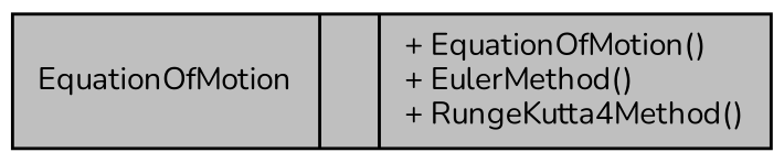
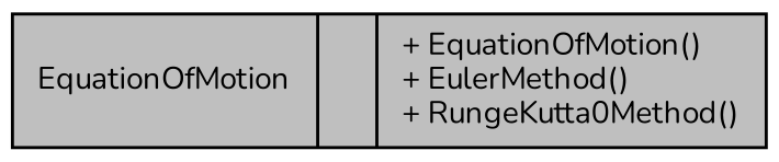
  digraph {
    rankdir=LR
    fontname=Nunito
-   n1 [color=black fillcolor=grey75 fontcolor=black fontname=Nunito fontsize=10 height=0.2 label="{EquationOfMotion\n||+ EquationOfMotion()\l+ EulerMethod()\l+ RungeKutta4Method()\l}" shape=record style=filled width=0.4]
+   n1 [color=black fillcolor=grey75 fontcolor=black fontname=Nunito fontsize=10 height=0.2 label="{EquationOfMotion\n||+ EquationOfMotion()\l+ EulerMethod()\l+ RungeKutta0Method()\l}" shape=record style=filled width=0.4]
  }
